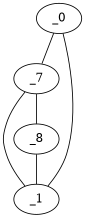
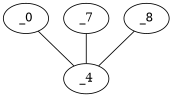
  graph {
    edge [valence=1]
    _0 [x=58 y=10]
    n2 [label=_7 x=79 y=24]
-   _4 [x=88 y=15 label=_1]
+   _4 [x=88 y=15]
    n4 [label=_8 x=83 y=51]
-   _0 -- n2
    _0 -- _4
    n2 -- _4
-   n2 -- n4 [valence=2]
    n4 -- _4
  }
